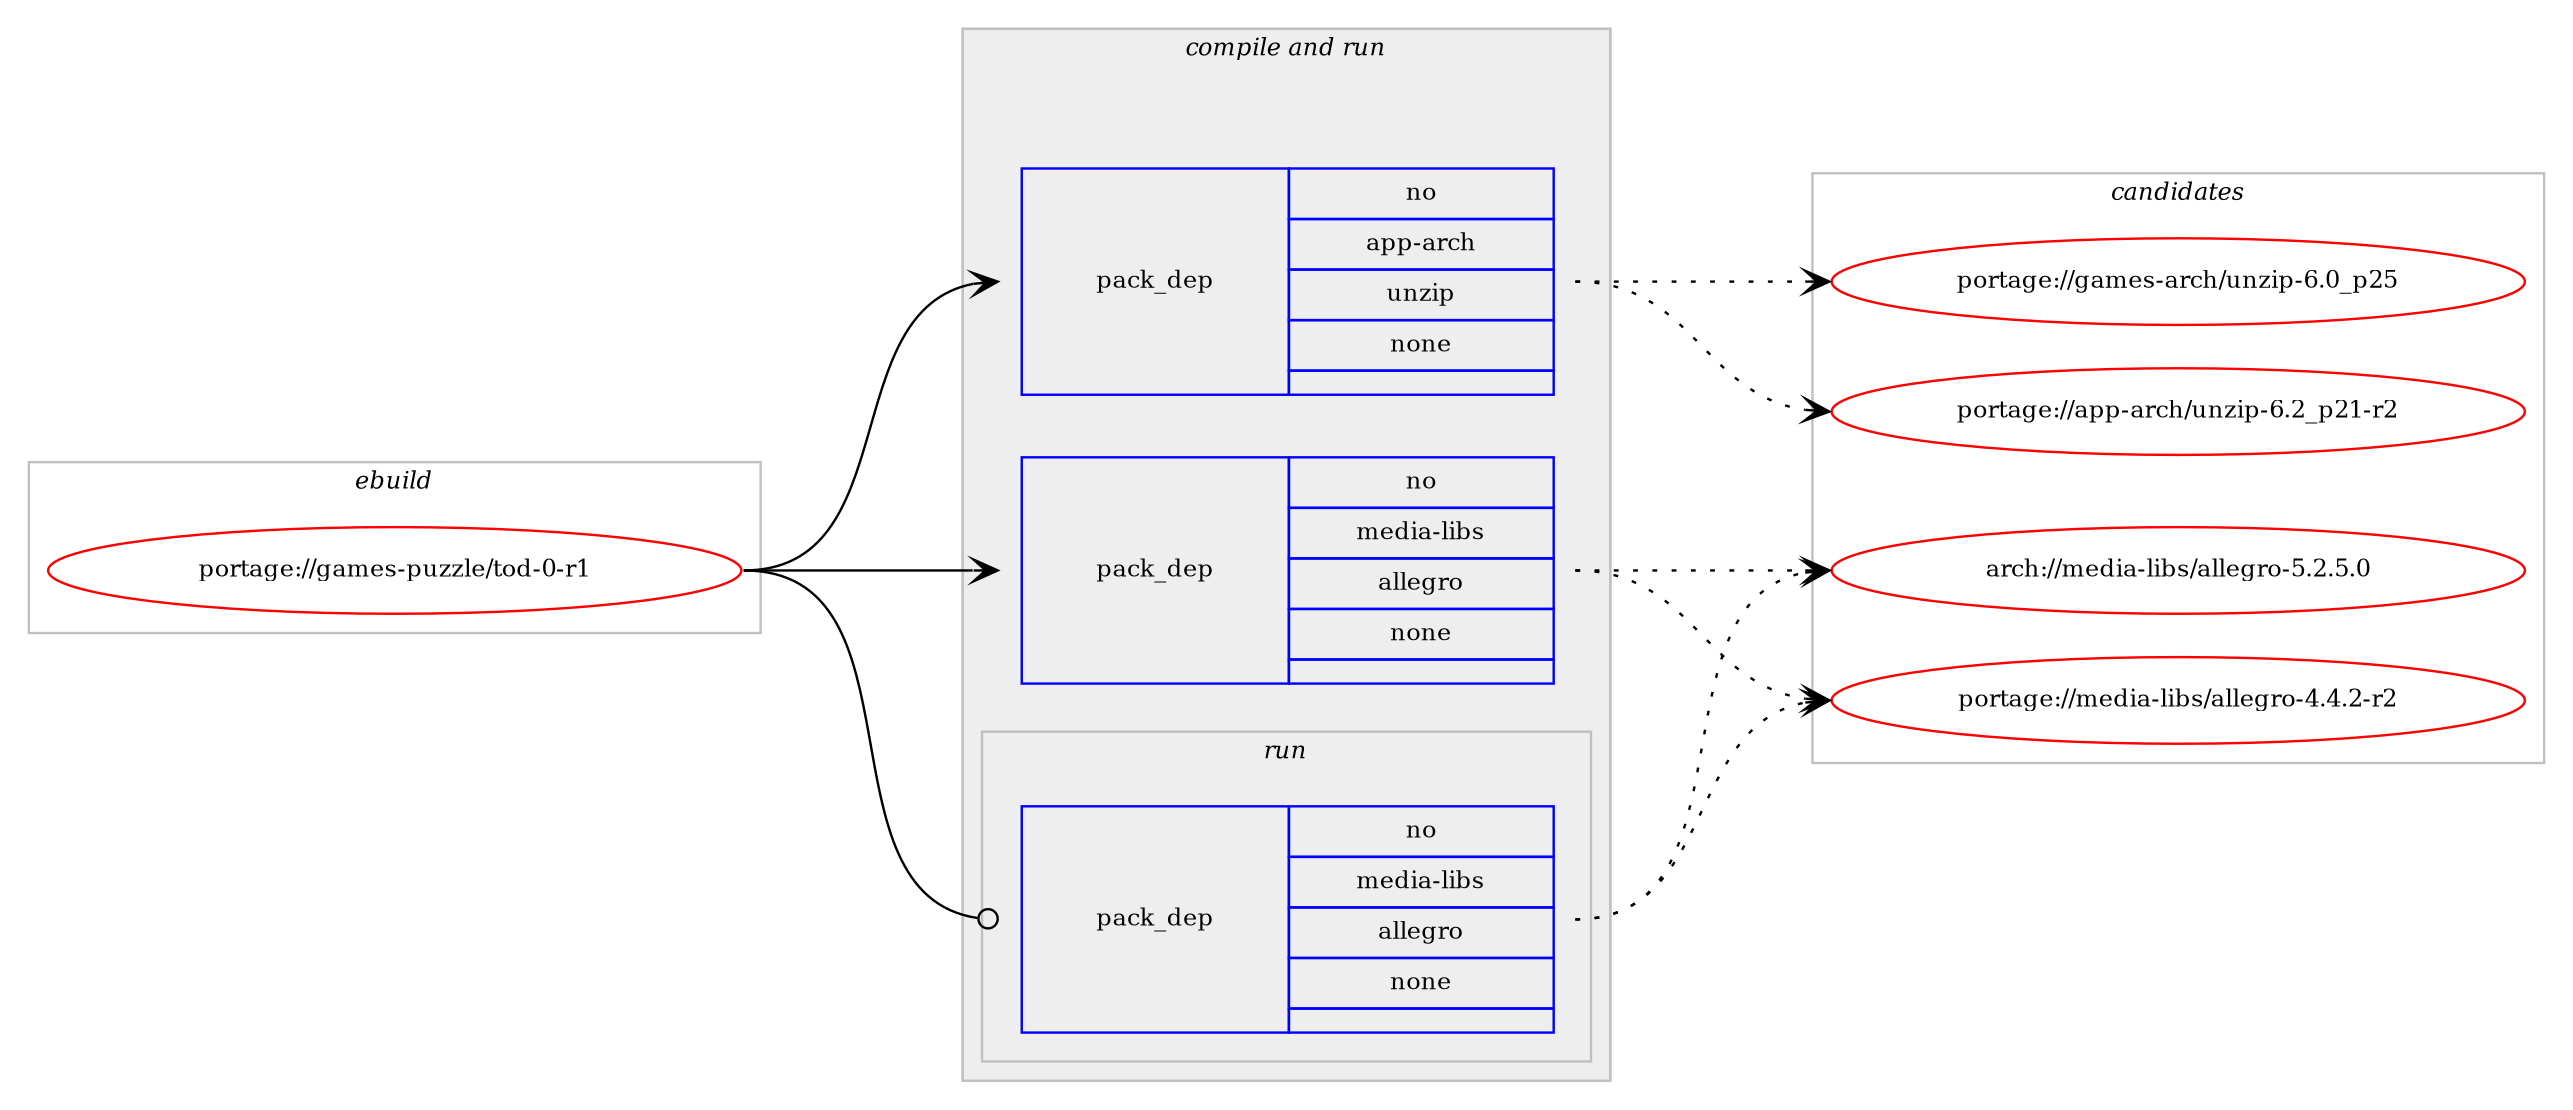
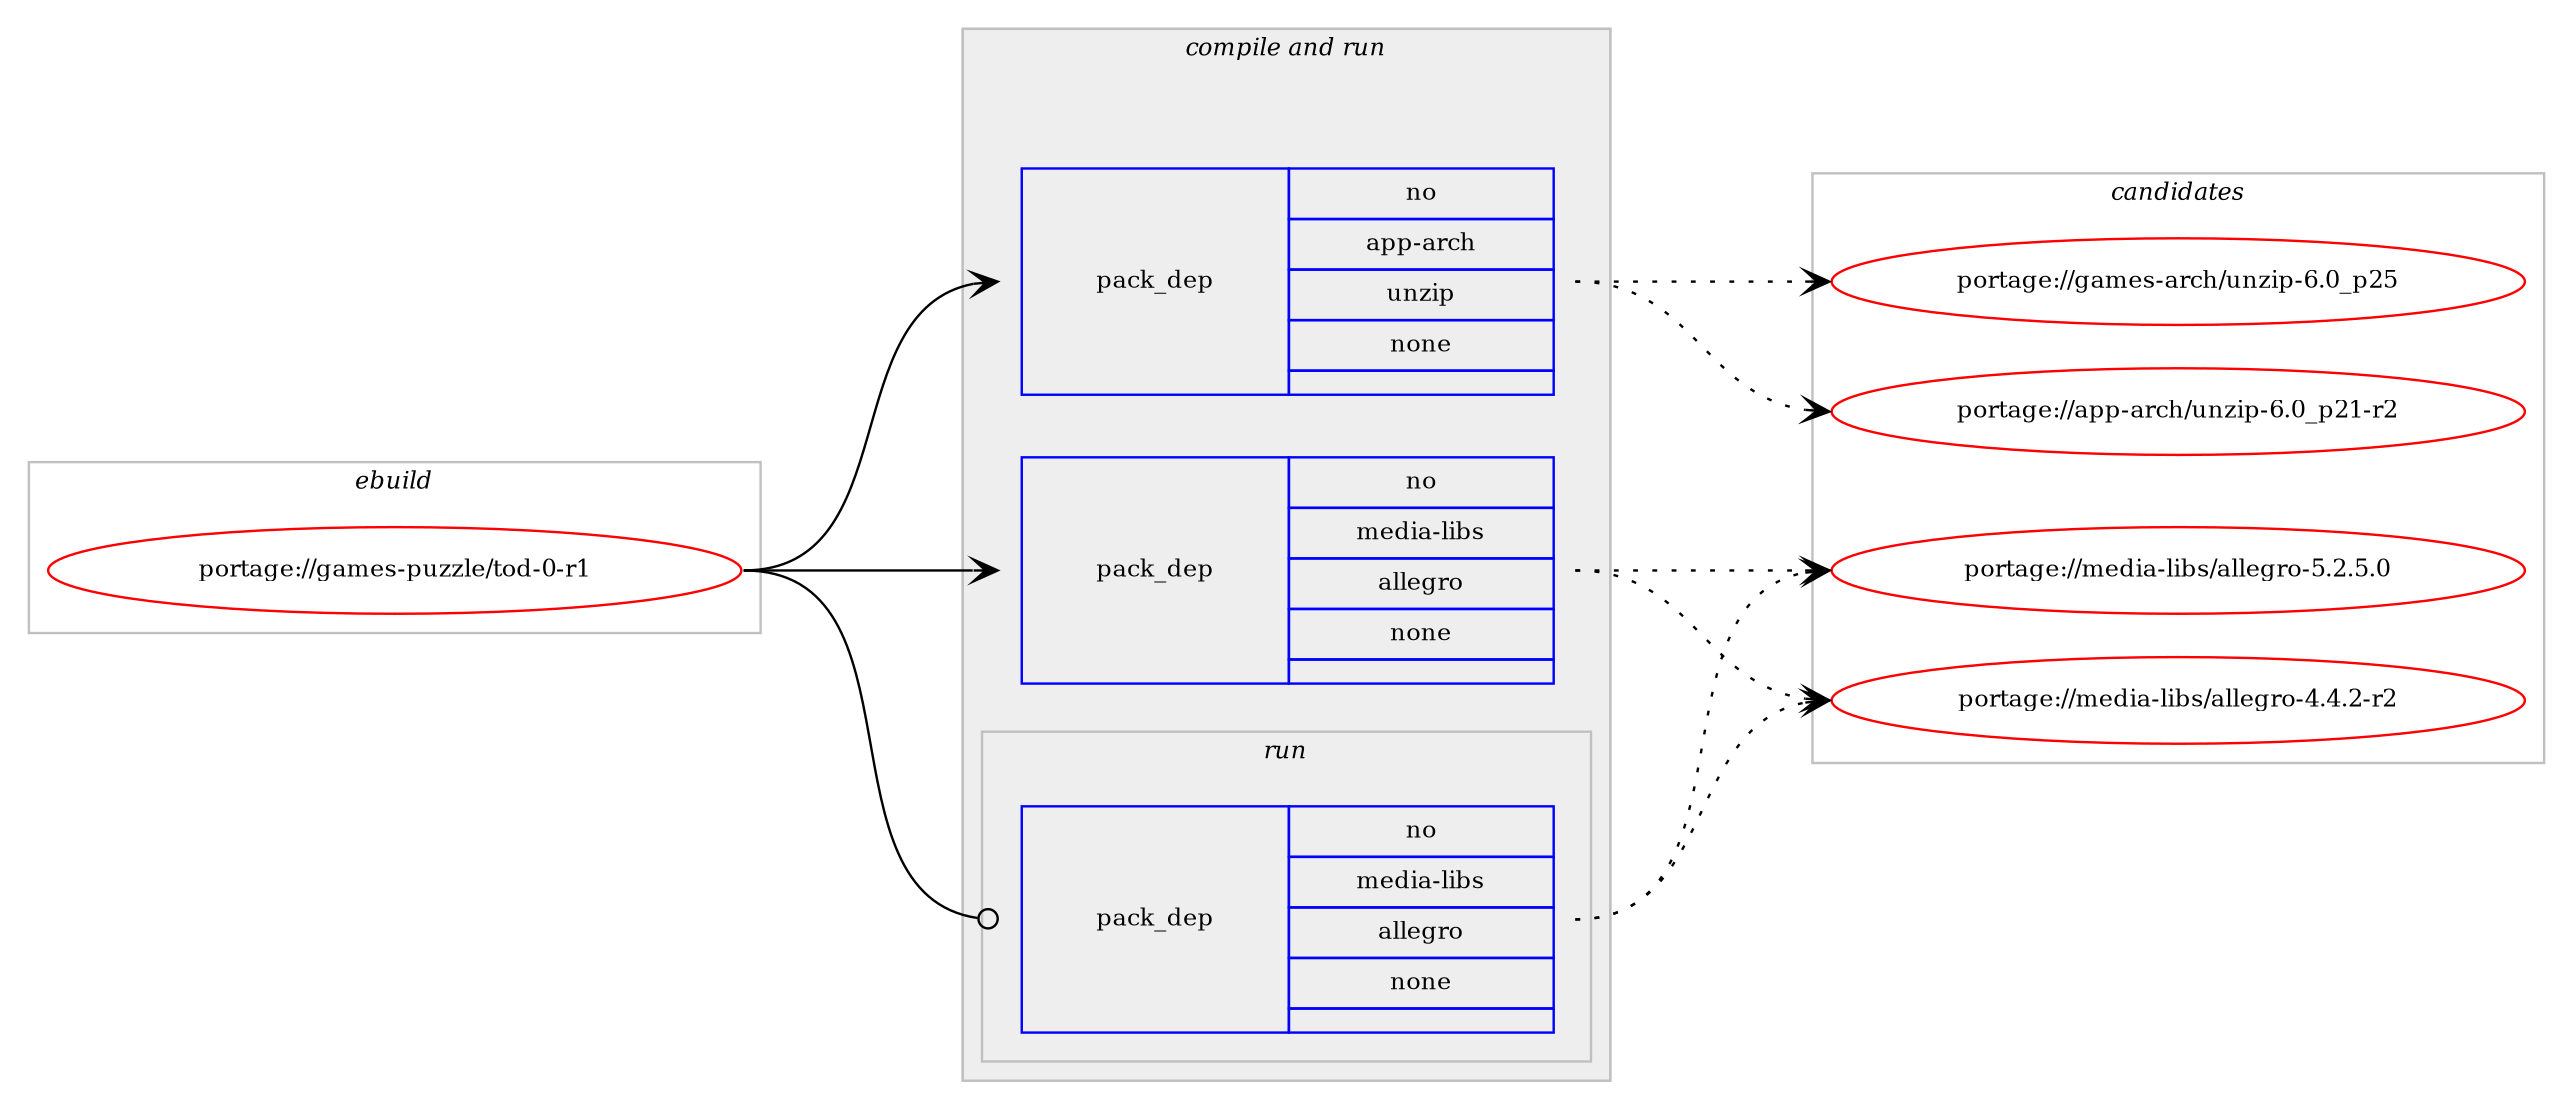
  digraph {
    compound=true
    concentrate=true
    fontname="DejaVu Serif"
    fontsize=10
    newrank=true
    rankdir=LR
    ranksep=1.5
    node [color=red fontname="DejaVu Serif" fontsize=10]
    edge [arrowhead=vee fontname="DejaVu Serif" headport=w style=dotted tailport=e weight=100]
    n1 [label="portage://games-puzzle/tod-0-r1" width=4]
    n2 [color=blue label=<<TABLE BORDER="0" CELLBORDER="1" CELLSPACING="0" CELLPADDING="4" WIDTH="220"><TR><TD ROWSPAN="6" CELLPADDING="30">pack_dep</TD></TR><TR><TD WIDTH="110">no</TD></TR><TR><TD>app-arch</TD></TR><TR><TD>unzip</TD></TR><TR><TD>none</TD></TR><TR><TD></TD></TR></TABLE>> shape=none]
    n3 [color=blue label=<<TABLE BORDER="0" CELLBORDER="1" CELLSPACING="0" CELLPADDING="4" WIDTH="220"><TR><TD ROWSPAN="6" CELLPADDING="30">pack_dep</TD></TR><TR><TD WIDTH="110">no</TD></TR><TR><TD>media-libs</TD></TR><TR><TD>allegro</TD></TR><TR><TD>none</TD></TR><TR><TD></TD></TR></TABLE>> shape=none]
    n4 [color=blue label=<<TABLE BORDER="0" CELLBORDER="1" CELLSPACING="0" CELLPADDING="4" WIDTH="220"><TR><TD ROWSPAN="6" CELLPADDING="30">pack_dep</TD></TR><TR><TD WIDTH="110">no</TD></TR><TR><TD>media-libs</TD></TR><TR><TD>allegro</TD></TR><TR><TD>none</TD></TR><TR><TD></TD></TR></TABLE>> shape=none]
    n5 [label="portage://games-arch/unzip-6.0_p25" width=4]
-   n6 [label="portage://app-arch/unzip-6.2_p21-r2" width=4]
-   n7 [label="arch://media-libs/allegro-5.2.5.0" width=4]
+   n6 [label="portage://app-arch/unzip-6.0_p21-r2" width=4]
+   n7 [label="portage://media-libs/allegro-5.2.5.0" width=4]
    n8 [label="portage://media-libs/allegro-4.4.2-r2" width=4]
    subgraph cluster_1 {
      color=gray
      label=<<i>ebuild</i>>
      n1
    }
    subgraph cluster_2 {
      color=gray
      label=<<i>dependencies</i>>
      subgraph cluster_3 {
        color=gray
        fillcolor="#eeeeee"
        label=<<i>compile</i>>
        style=filled
        subgraph sub_4 {
          color=gray
          fillcolor="#eeeeee"
          label=<<i>compile</i>>
          style=filled
          n2
        }
        subgraph sub_5 {
          color=gray
          fillcolor="#eeeeee"
          label=<<i>compile</i>>
          style=filled
          n3
        }
      }
      subgraph cluster_6 {
        color=gray
        fillcolor="#eeeeee"
        label=<<i>compile and run</i>>
        style=filled
      }
      subgraph cluster_7 {
        color=gray
        fillcolor="#eeeeee"
        label=<<i>run</i>>
        style=filled
        subgraph sub_8 {
          color=gray
          fillcolor="#eeeeee"
          label=<<i>run</i>>
          style=filled
          n4
        }
      }
    }
    subgraph cluster_9 {
      color=gray
      label=<<i>candidates</i>>
      rank=same
      subgraph sub_10 {
        color=black
        label=<<i>candidates</i>>
        nodesep=1
        rank=same
        n5
        n6
      }
      subgraph sub_11 {
        color=black
        label=<<i>candidates</i>>
        nodesep=1
        rank=same
        n7
        n8
      }
      subgraph sub_12 {
        color=black
        label=<<i>candidates</i>>
        nodesep=1
        rank=same
        n7
        n8
      }
    }
    n1 -> n2 [style=solid weight=20]
    n1 -> n3 [style=solid weight=20]
    n1 -> n4 [arrowhead=odot style=solid weight=20]
    n2 -> n5
    n2 -> n6
    n3 -> n7
    n3 -> n8
    n4 -> n7
    n4 -> n8
  }
